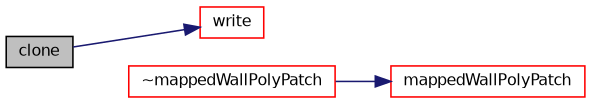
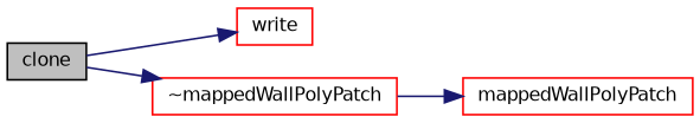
  digraph {
    rankdir=LR
    node [color=red fontname=Helvetica fontsize=10 shape=record]
    edge [color=midnightblue fontname=Helvetica fontsize=10 labelfontname=Helvetica labelfontsize=10 style=solid]
    n1 [color=black fillcolor=grey75 fontcolor=black height=0.2 label=clone style=filled width=0.4]
    n2 [height=0.2 label=write width=0.4]
    n3 [height=0.2 label="~mappedWallPolyPatch" width=0.4]
    n4 [height=0.2 label=mappedWallPolyPatch width=0.4]
    n1 -> n2
+   n1 -> n3
    n3 -> n4
  }
